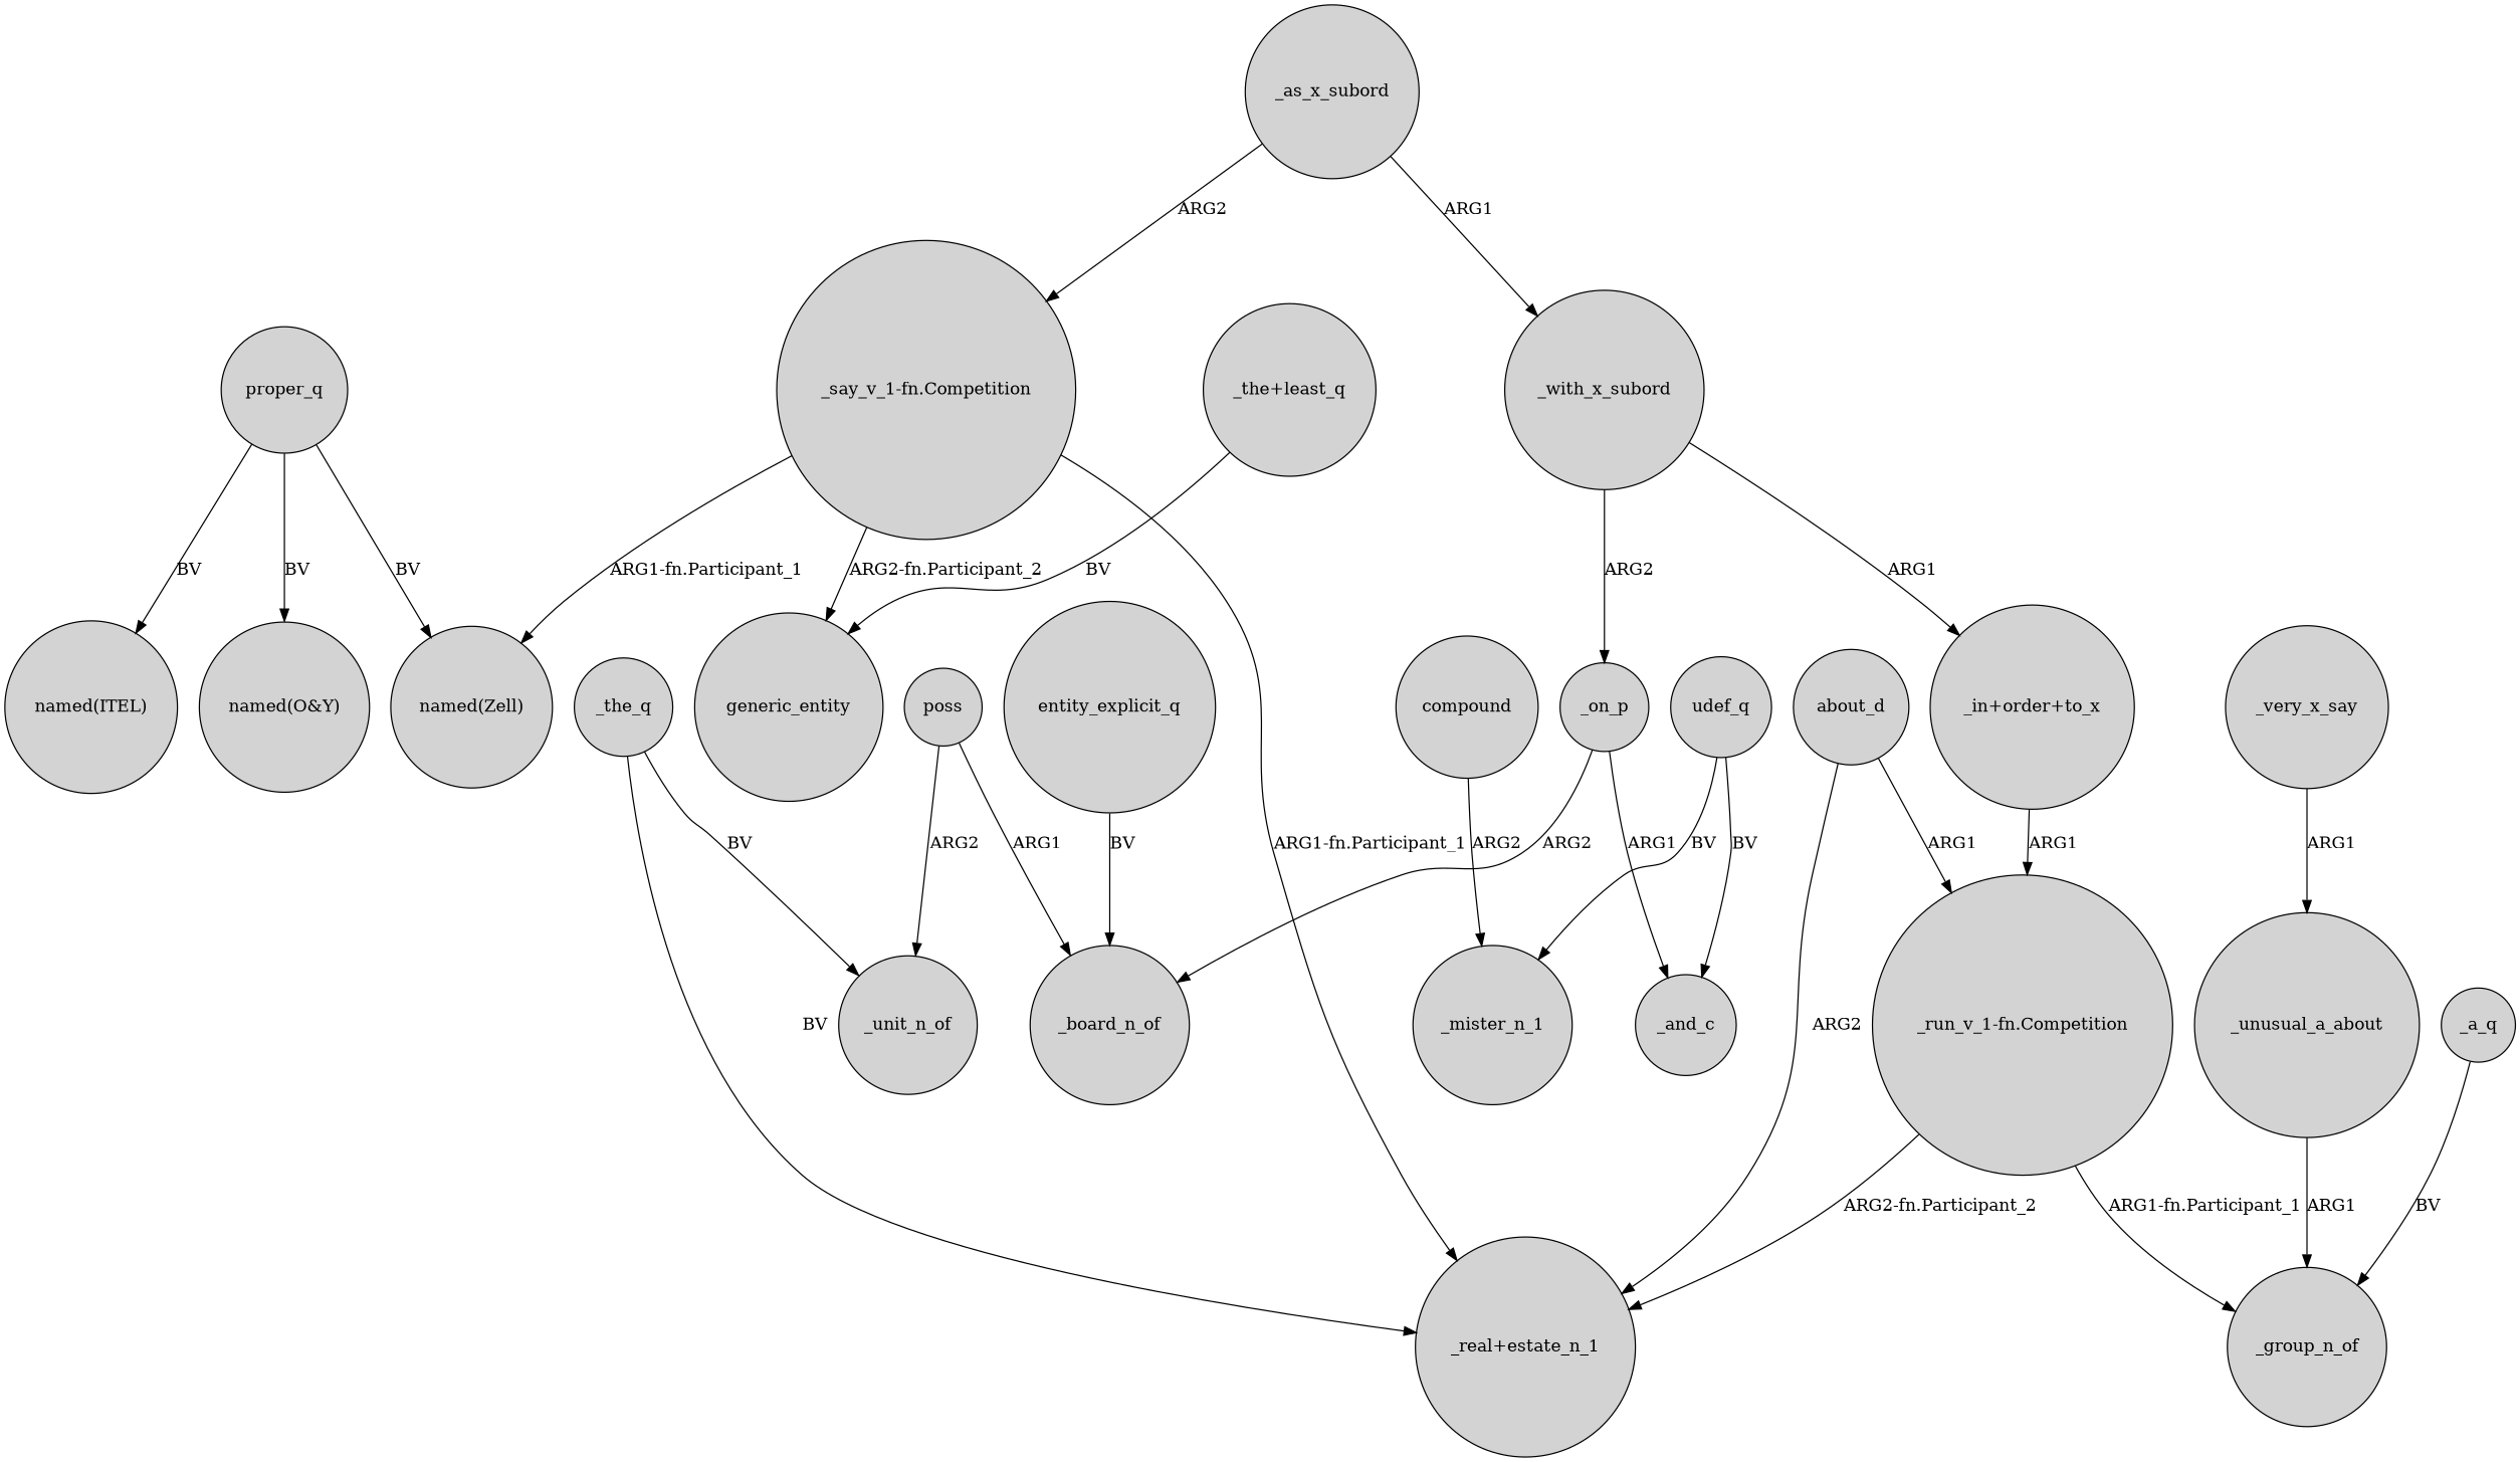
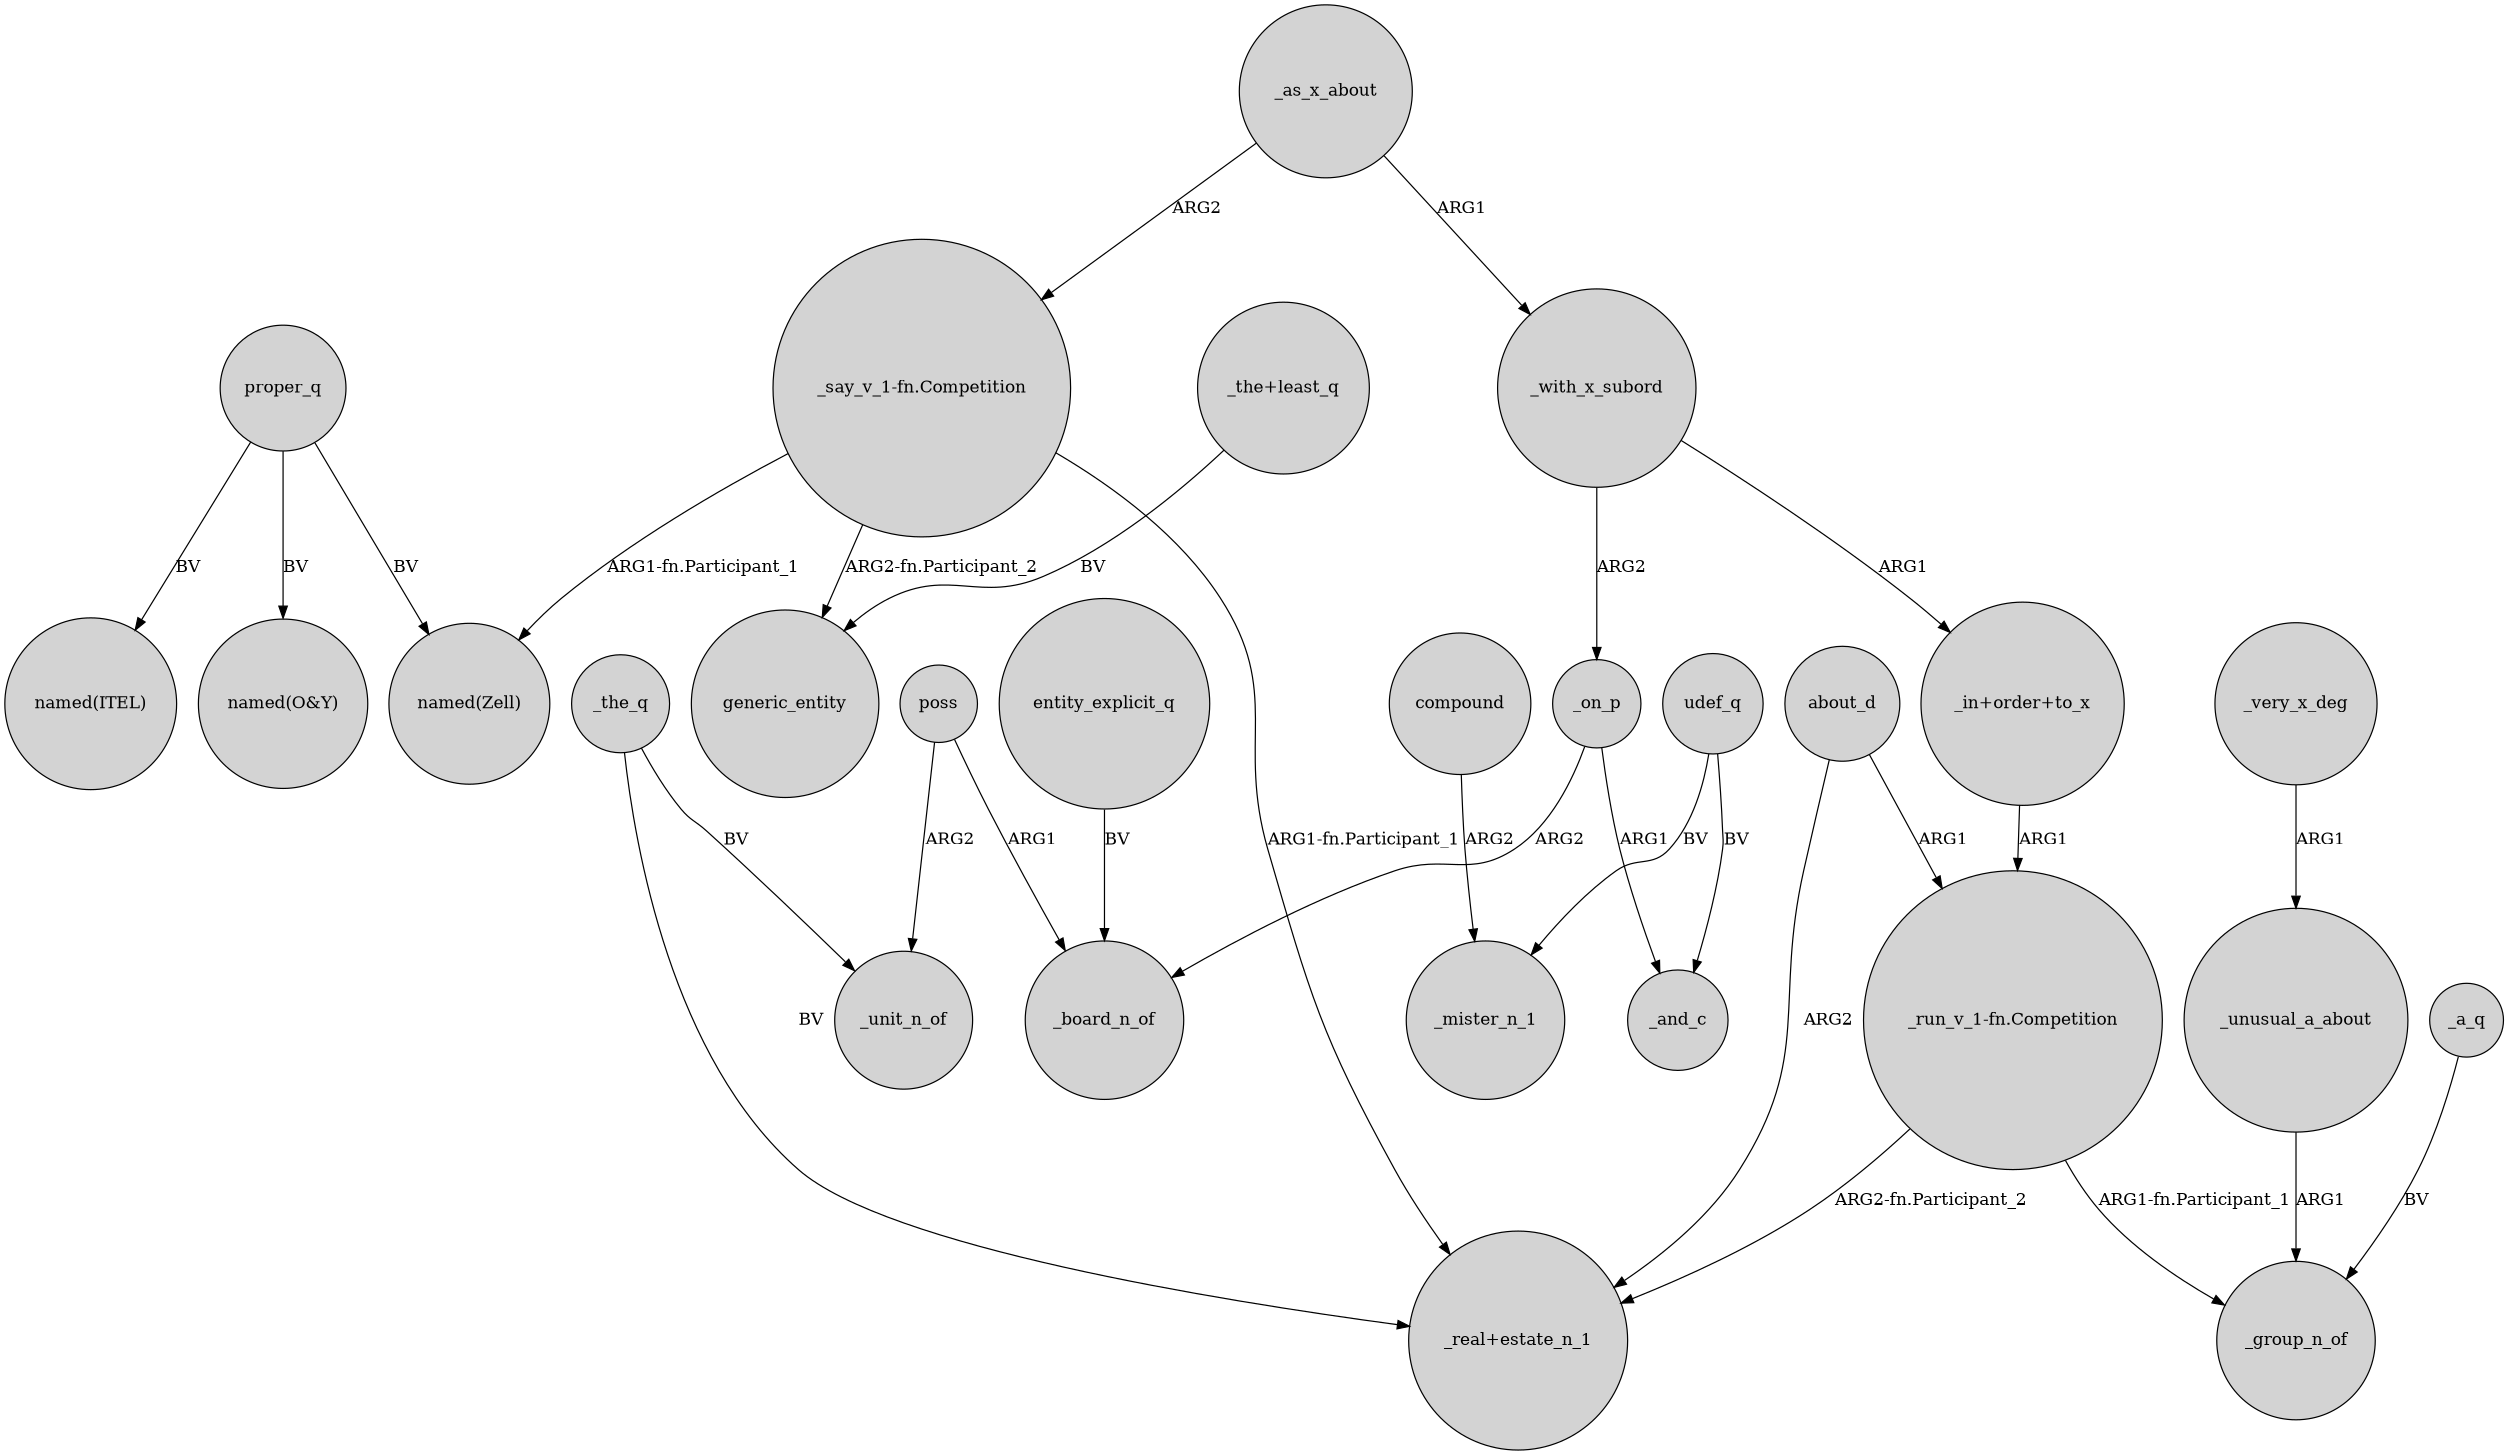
  digraph {
    node [shape=circle style=filled]
    "_in+order+to_x"
    "_run_v_1-fn.Competition"
    "_real+estate_n_1"
    _group_n_of
    "_say_v_1-fn.Competition"
    "named(Zell)"
    generic_entity
    compound
    _mister_n_1
    n10 [label=entity_explicit_q]
    _board_n_of
    proper_q
    "named(ITEL)"
    "named(O&Y)"
    _on_p
    _and_c
-   _very_x_deg [label=_very_x_say]
+   _very_x_deg
    _unusual_a_about
    _the_q
    _unit_n_of
    n21 [label=about_d]
-   _as_x_subord
+   _as_x_subord [label=_as_x_about]
    _with_x_subord
    udef_q
    _a_q
    poss
    "_the+least_q"
    "_in+order+to_x" -> "_run_v_1-fn.Competition" [label=ARG1]
    "_run_v_1-fn.Competition" -> "_real+estate_n_1" [label="ARG2-fn.Participant_2"]
    "_run_v_1-fn.Competition" -> _group_n_of [label="ARG1-fn.Participant_1"]
    "_say_v_1-fn.Competition" -> "_real+estate_n_1" [label="ARG1-fn.Participant_1"]
    "_say_v_1-fn.Competition" -> "named(Zell)" [label="ARG1-fn.Participant_1"]
    "_say_v_1-fn.Competition" -> generic_entity [label="ARG2-fn.Participant_2"]
    compound -> _mister_n_1 [label=ARG2]
    n10 -> _board_n_of [label=BV]
    proper_q -> "named(Zell)" [label=BV]
    proper_q -> "named(ITEL)" [label=BV]
    proper_q -> "named(O&Y)" [label=BV]
    _on_p -> _board_n_of [label=ARG2]
    _on_p -> _and_c [label=ARG1]
    _very_x_deg -> _unusual_a_about [label=ARG1]
    _unusual_a_about -> _group_n_of [label=ARG1]
    _the_q -> "_real+estate_n_1" [label=BV]
    _the_q -> _unit_n_of [label=BV]
    n21 -> "_run_v_1-fn.Competition" [label=ARG1]
    n21 -> "_real+estate_n_1" [label=ARG2]
    _as_x_subord -> "_say_v_1-fn.Competition" [label=ARG2]
    _as_x_subord -> _with_x_subord [label=ARG1]
    _with_x_subord -> "_in+order+to_x" [label=ARG1]
    _with_x_subord -> _on_p [label=ARG2]
    udef_q -> _mister_n_1 [label=BV]
    udef_q -> _and_c [label=BV]
    _a_q -> _group_n_of [label=BV]
    poss -> _board_n_of [label=ARG1]
    poss -> _unit_n_of [label=ARG2]
    "_the+least_q" -> generic_entity [label=BV]
  }
